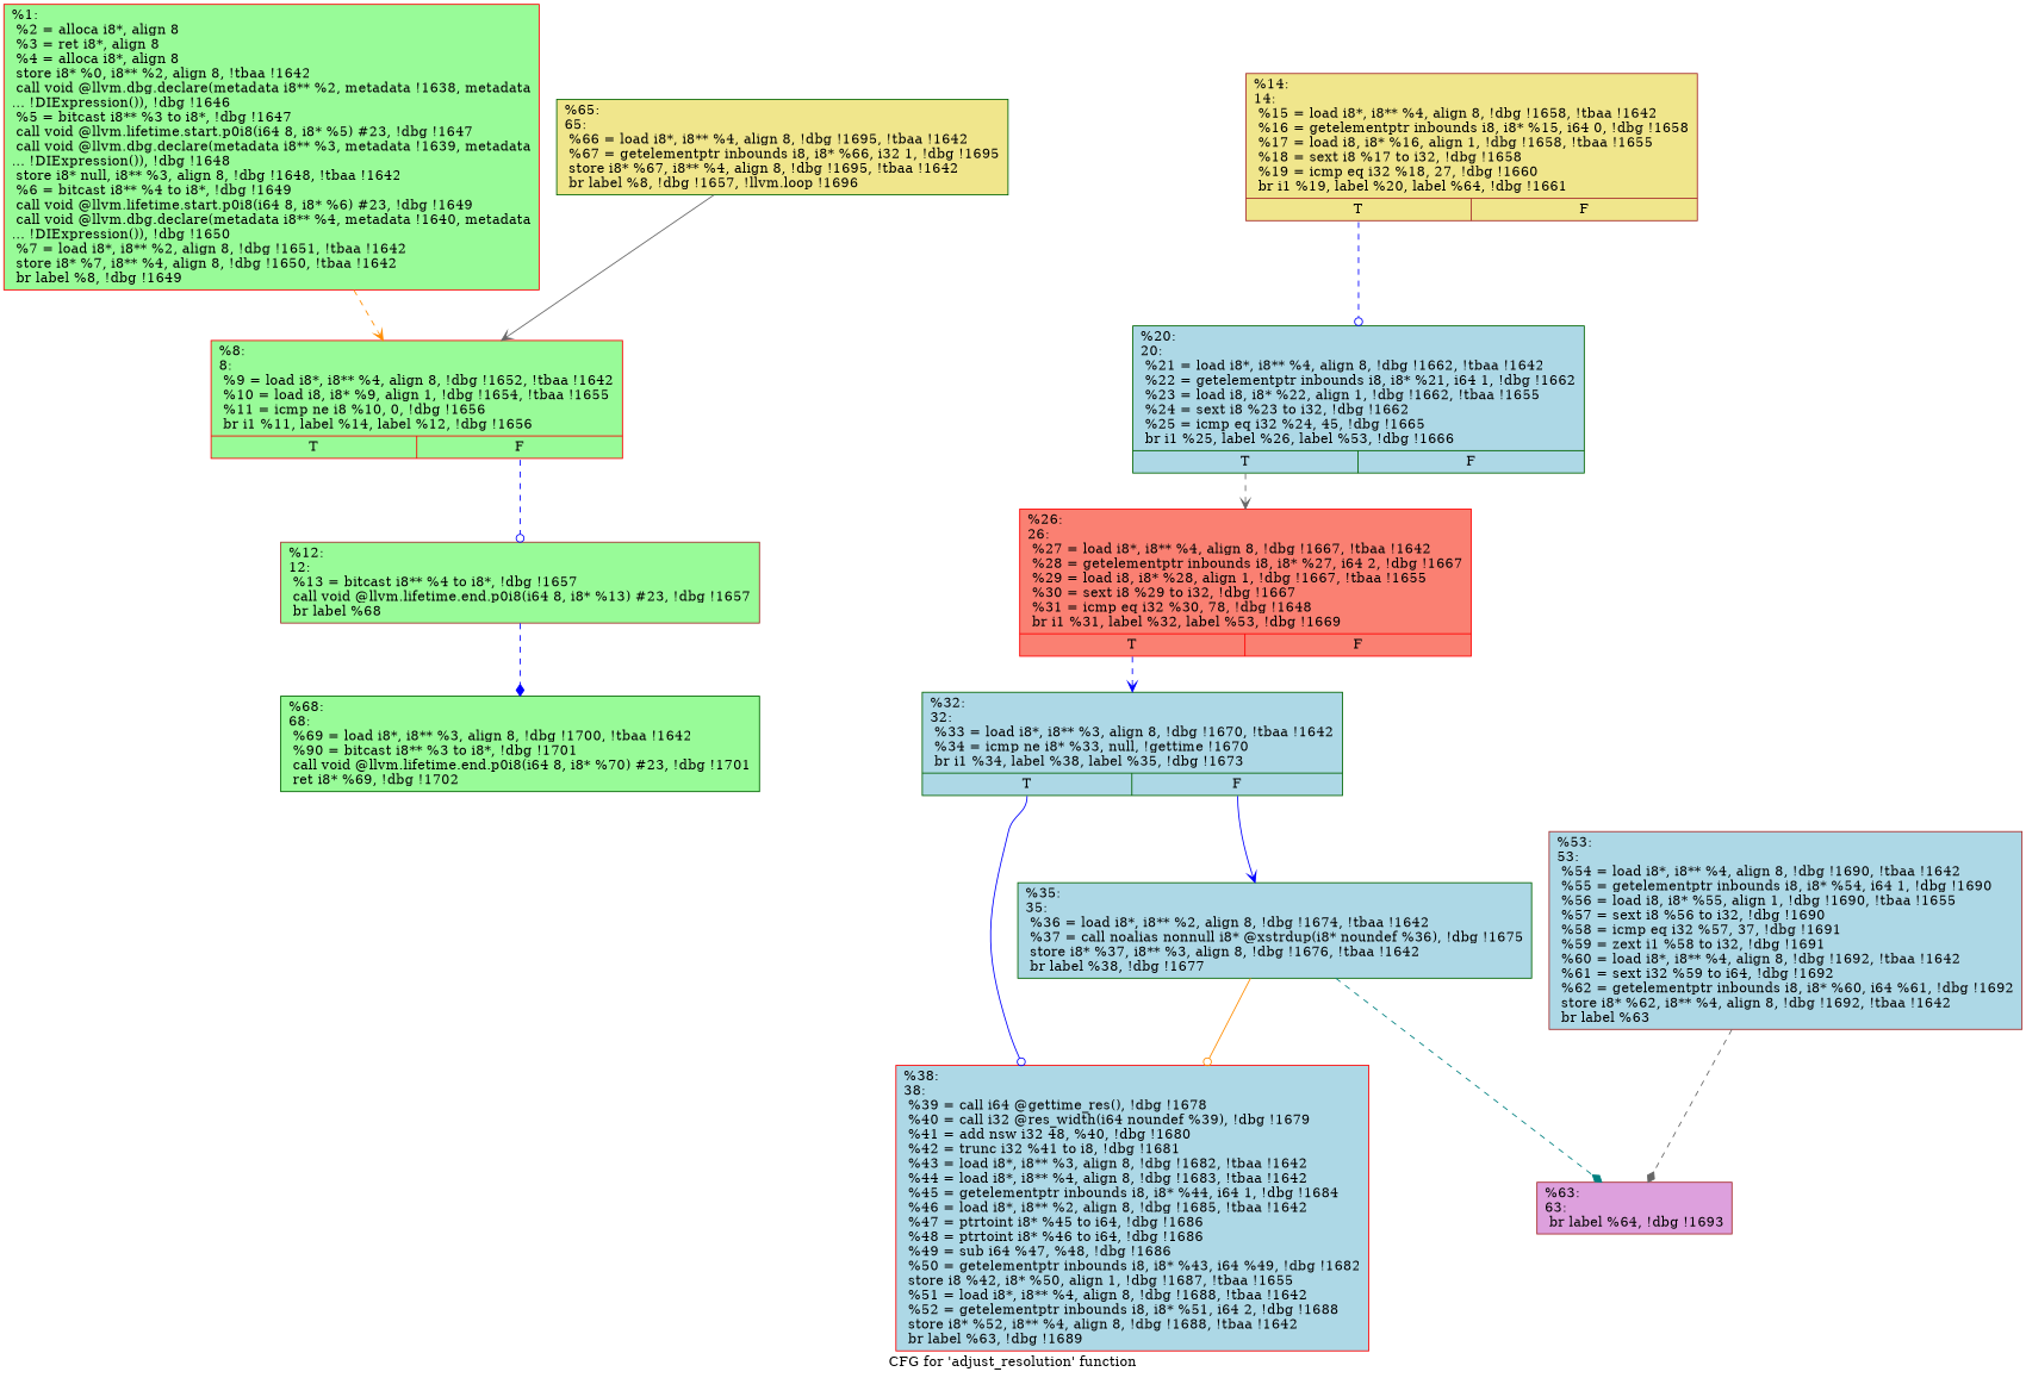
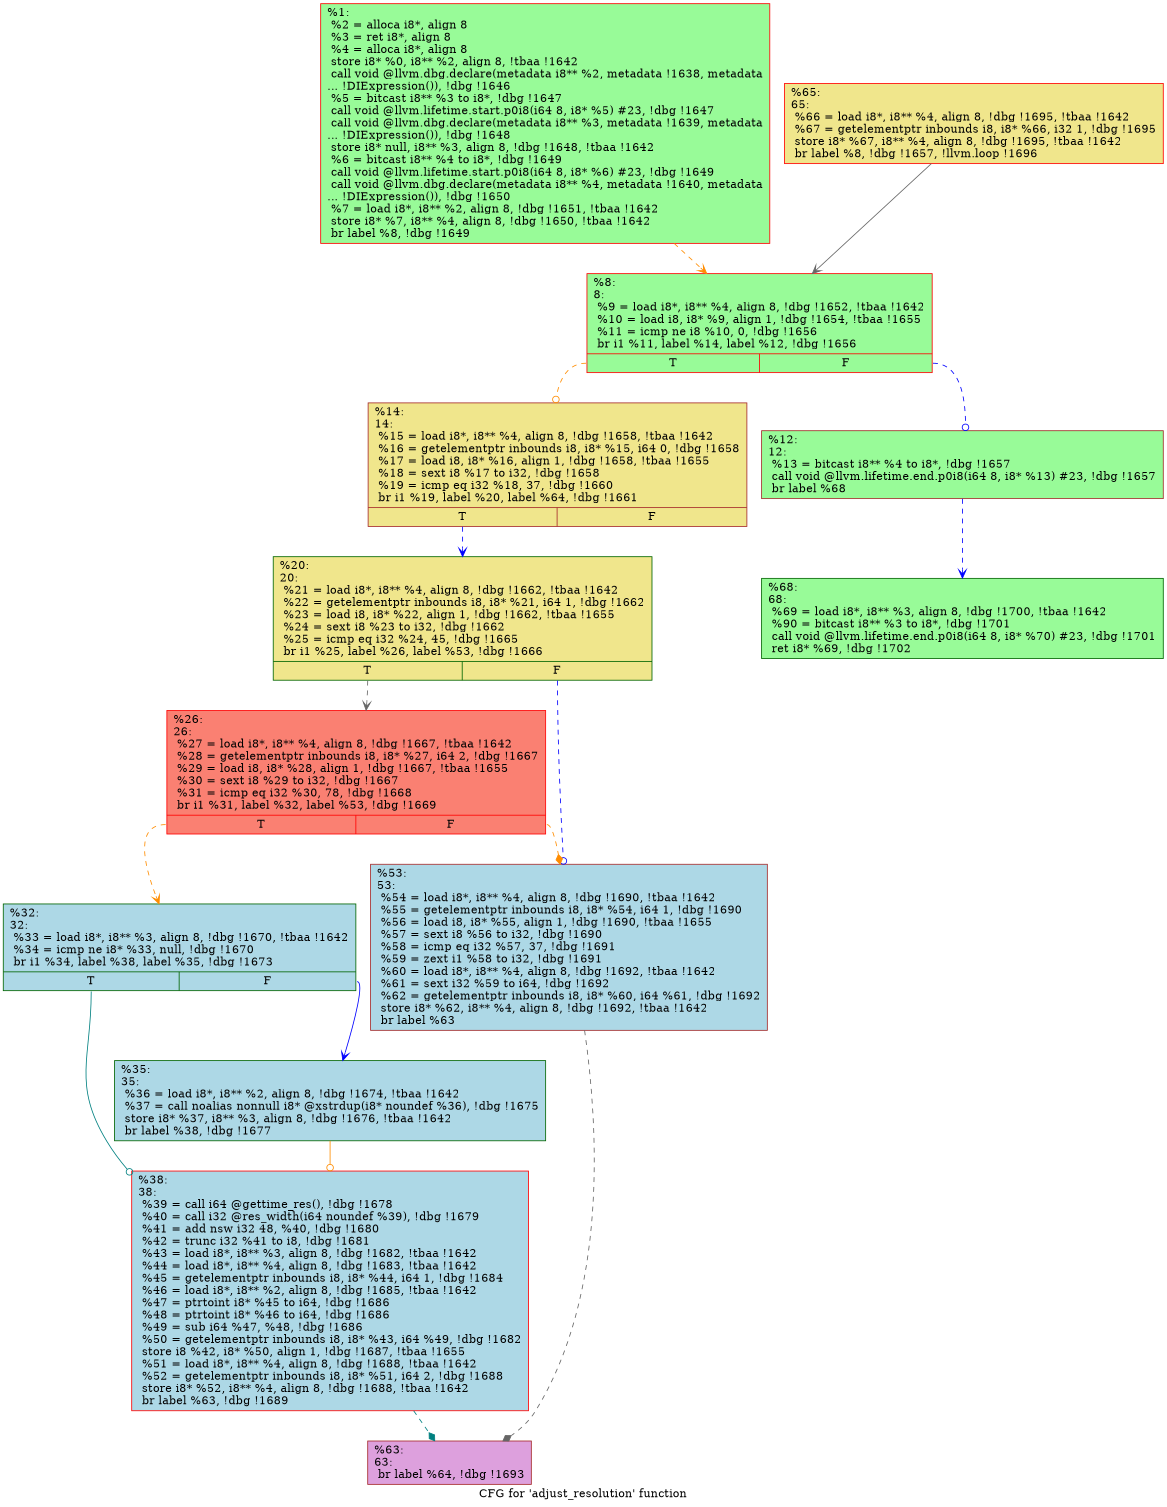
  digraph {
    label="CFG for 'adjust_resolution' function"
    node [color=red fillcolor=palegreen shape=record style=filled]
    edge [arrowhead=vee color=darkorange style=dashed]
    n1 [label="{%1:\l  %2 = alloca i8*, align 8\l  %3 = ret i8*, align 8\l  %4 = alloca i8*, align 8\l  store i8* %0, i8** %2, align 8, !tbaa !1642\l  call void @llvm.dbg.declare(metadata i8** %2, metadata !1638, metadata\l... !DIExpression()), !dbg !1646\l  %5 = bitcast i8** %3 to i8*, !dbg !1647\l  call void @llvm.lifetime.start.p0i8(i64 8, i8* %5) #23, !dbg !1647\l  call void @llvm.dbg.declare(metadata i8** %3, metadata !1639, metadata\l... !DIExpression()), !dbg !1648\l  store i8* null, i8** %3, align 8, !dbg !1648, !tbaa !1642\l  %6 = bitcast i8** %4 to i8*, !dbg !1649\l  call void @llvm.lifetime.start.p0i8(i64 8, i8* %6) #23, !dbg !1649\l  call void @llvm.dbg.declare(metadata i8** %4, metadata !1640, metadata\l... !DIExpression()), !dbg !1650\l  %7 = load i8*, i8** %2, align 8, !dbg !1651, !tbaa !1642\l  store i8* %7, i8** %4, align 8, !dbg !1650, !tbaa !1642\l  br label %8, !dbg !1649\l}"]
    n2 [label="{%8:\l8:                                                \l  %9 = load i8*, i8** %4, align 8, !dbg !1652, !tbaa !1642\l  %10 = load i8, i8* %9, align 1, !dbg !1654, !tbaa !1655\l  %11 = icmp ne i8 %10, 0, !dbg !1656\l  br i1 %11, label %14, label %12, !dbg !1656\l|{<s0>T|<s1>F}}"]
-   n3 [color=brown fillcolor=khaki label="{%14:\l14:                                               \l  %15 = load i8*, i8** %4, align 8, !dbg !1658, !tbaa !1642\l  %16 = getelementptr inbounds i8, i8* %15, i64 0, !dbg !1658\l  %17 = load i8, i8* %16, align 1, !dbg !1658, !tbaa !1655\l  %18 = sext i8 %17 to i32, !dbg !1658\l  %19 = icmp eq i32 %18, 27, !dbg !1660\l  br i1 %19, label %20, label %64, !dbg !1661\l|{<s0>T|<s1>F}}"]
+   n3 [color=brown fillcolor=khaki label="{%14:\l14:                                               \l  %15 = load i8*, i8** %4, align 8, !dbg !1658, !tbaa !1642\l  %16 = getelementptr inbounds i8, i8* %15, i64 0, !dbg !1658\l  %17 = load i8, i8* %16, align 1, !dbg !1658, !tbaa !1655\l  %18 = sext i8 %17 to i32, !dbg !1658\l  %19 = icmp eq i32 %18, 37, !dbg !1660\l  br i1 %19, label %20, label %64, !dbg !1661\l|{<s0>T|<s1>F}}"]
    n4 [color=brown label="{%12:\l12:                                               \l  %13 = bitcast i8** %4 to i8*, !dbg !1657\l  call void @llvm.lifetime.end.p0i8(i64 8, i8* %13) #23, !dbg !1657\l  br label %68\l}"]
-   n5 [color=darkgreen fillcolor=lightblue label="{%20:\l20:                                               \l  %21 = load i8*, i8** %4, align 8, !dbg !1662, !tbaa !1642\l  %22 = getelementptr inbounds i8, i8* %21, i64 1, !dbg !1662\l  %23 = load i8, i8* %22, align 1, !dbg !1662, !tbaa !1655\l  %24 = sext i8 %23 to i32, !dbg !1662\l  %25 = icmp eq i32 %24, 45, !dbg !1665\l  br i1 %25, label %26, label %53, !dbg !1666\l|{<s0>T|<s1>F}}"]
+   n5 [color=darkgreen fillcolor=khaki label="{%20:\l20:                                               \l  %21 = load i8*, i8** %4, align 8, !dbg !1662, !tbaa !1642\l  %22 = getelementptr inbounds i8, i8* %21, i64 1, !dbg !1662\l  %23 = load i8, i8* %22, align 1, !dbg !1662, !tbaa !1655\l  %24 = sext i8 %23 to i32, !dbg !1662\l  %25 = icmp eq i32 %24, 45, !dbg !1665\l  br i1 %25, label %26, label %53, !dbg !1666\l|{<s0>T|<s1>F}}"]
    n6 [color=darkgreen label="{%68:\l68:                                               \l  %69 = load i8*, i8** %3, align 8, !dbg !1700, !tbaa !1642\l  %90 = bitcast i8** %3 to i8*, !dbg !1701\l  call void @llvm.lifetime.end.p0i8(i64 8, i8* %70) #23, !dbg !1701\l  ret i8* %69, !dbg !1702\l}"]
-   n7 [fillcolor=salmon label="{%26:\l26:                                               \l  %27 = load i8*, i8** %4, align 8, !dbg !1667, !tbaa !1642\l  %28 = getelementptr inbounds i8, i8* %27, i64 2, !dbg !1667\l  %29 = load i8, i8* %28, align 1, !dbg !1667, !tbaa !1655\l  %30 = sext i8 %29 to i32, !dbg !1667\l  %31 = icmp eq i32 %30, 78, !dbg !1648\l  br i1 %31, label %32, label %53, !dbg !1669\l|{<s0>T|<s1>F}}"]
+   n7 [fillcolor=salmon label="{%26:\l26:                                               \l  %27 = load i8*, i8** %4, align 8, !dbg !1667, !tbaa !1642\l  %28 = getelementptr inbounds i8, i8* %27, i64 2, !dbg !1667\l  %29 = load i8, i8* %28, align 1, !dbg !1667, !tbaa !1655\l  %30 = sext i8 %29 to i32, !dbg !1667\l  %31 = icmp eq i32 %30, 78, !dbg !1668\l  br i1 %31, label %32, label %53, !dbg !1669\l|{<s0>T|<s1>F}}"]
    n8 [color=brown fillcolor=lightblue label="{%53:\l53:                                               \l  %54 = load i8*, i8** %4, align 8, !dbg !1690, !tbaa !1642\l  %55 = getelementptr inbounds i8, i8* %54, i64 1, !dbg !1690\l  %56 = load i8, i8* %55, align 1, !dbg !1690, !tbaa !1655\l  %57 = sext i8 %56 to i32, !dbg !1690\l  %58 = icmp eq i32 %57, 37, !dbg !1691\l  %59 = zext i1 %58 to i32, !dbg !1691\l  %60 = load i8*, i8** %4, align 8, !dbg !1692, !tbaa !1642\l  %61 = sext i32 %59 to i64, !dbg !1692\l  %62 = getelementptr inbounds i8, i8* %60, i64 %61, !dbg !1692\l  store i8* %62, i8** %4, align 8, !dbg !1692, !tbaa !1642\l  br label %63\l}"]
-   n9 [color=darkgreen fillcolor=lightblue label="{%32:\l32:                                               \l  %33 = load i8*, i8** %3, align 8, !dbg !1670, !tbaa !1642\l  %34 = icmp ne i8* %33, null, !gettime !1670\l  br i1 %34, label %38, label %35, !dbg !1673\l|{<s0>T|<s1>F}}"]
+   n9 [color=darkgreen fillcolor=lightblue label="{%32:\l32:                                               \l  %33 = load i8*, i8** %3, align 8, !dbg !1670, !tbaa !1642\l  %34 = icmp ne i8* %33, null, !dbg !1670\l  br i1 %34, label %38, label %35, !dbg !1673\l|{<s0>T|<s1>F}}"]
    n10 [color=brown fillcolor=plum label="{%63:\l63:                                               \l  br label %64, !dbg !1693\l}"]
-   n11 [color=darkgreen fillcolor=khaki label="{%65:\l65:                                               \l  %66 = load i8*, i8** %4, align 8, !dbg !1695, !tbaa !1642\l  %67 = getelementptr inbounds i8, i8* %66, i32 1, !dbg !1695\l  store i8* %67, i8** %4, align 8, !dbg !1695, !tbaa !1642\l  br label %8, !dbg !1657, !llvm.loop !1696\l}"]
+   n11 [fillcolor=khaki label="{%65:\l65:                                               \l  %66 = load i8*, i8** %4, align 8, !dbg !1695, !tbaa !1642\l  %67 = getelementptr inbounds i8, i8* %66, i32 1, !dbg !1695\l  store i8* %67, i8** %4, align 8, !dbg !1695, !tbaa !1642\l  br label %8, !dbg !1657, !llvm.loop !1696\l}"]
    n12 [fillcolor=lightblue label="{%38:\l38:                                               \l  %39 = call i64 @gettime_res(), !dbg !1678\l  %40 = call i32 @res_width(i64 noundef %39), !dbg !1679\l  %41 = add nsw i32 48, %40, !dbg !1680\l  %42 = trunc i32 %41 to i8, !dbg !1681\l  %43 = load i8*, i8** %3, align 8, !dbg !1682, !tbaa !1642\l  %44 = load i8*, i8** %4, align 8, !dbg !1683, !tbaa !1642\l  %45 = getelementptr inbounds i8, i8* %44, i64 1, !dbg !1684\l  %46 = load i8*, i8** %2, align 8, !dbg !1685, !tbaa !1642\l  %47 = ptrtoint i8* %45 to i64, !dbg !1686\l  %48 = ptrtoint i8* %46 to i64, !dbg !1686\l  %49 = sub i64 %47, %48, !dbg !1686\l  %50 = getelementptr inbounds i8, i8* %43, i64 %49, !dbg !1682\l  store i8 %42, i8* %50, align 1, !dbg !1687, !tbaa !1655\l  %51 = load i8*, i8** %4, align 8, !dbg !1688, !tbaa !1642\l  %52 = getelementptr inbounds i8, i8* %51, i64 2, !dbg !1688\l  store i8* %52, i8** %4, align 8, !dbg !1688, !tbaa !1642\l  br label %63, !dbg !1689\l}"]
    n13 [color=darkgreen fillcolor=lightblue label="{%35:\l35:                                               \l  %36 = load i8*, i8** %2, align 8, !dbg !1674, !tbaa !1642\l  %37 = call noalias nonnull i8* @xstrdup(i8* noundef %36), !dbg !1675\l  store i8* %37, i8** %3, align 8, !dbg !1676, !tbaa !1642\l  br label %38, !dbg !1677\l}"]
    n1 -> n2
+   n2 -> n3 [arrowhead=odot tailport=s0]
    n2 -> n4 [arrowhead=odot color=blue tailport=s1]
-   n3 -> n5 [arrowhead=odot color=blue tailport=s0]
-   n4 -> n6 [arrowhead=diamond color=blue]
+   n3 -> n5 [color=blue tailport=s0]
+   n4 -> n6 [color=blue]
    n5 -> n7 [color=gray40 tailport=s0]
-   n7 -> n9 [color=blue tailport=s0]
+   n5 -> n8 [arrowhead=odot color=blue tailport=s1]
+   n7 -> n8 [arrowhead=diamond tailport=s1]
+   n7 -> n9 [tailport=s0]
    n8 -> n10 [arrowhead=diamond color=gray40]
-   n9 -> n12 [arrowhead=odot color=blue style=solid tailport=s0]
+   n9 -> n12 [arrowhead=odot color=teal style=solid tailport=s0]
    n9 -> n13 [color=blue style=solid tailport=s1]
    n11 -> n2 [color=gray40 style=solid]
-   n13 -> n10 [arrowhead=diamond color=teal]
+   n12 -> n10 [arrowhead=diamond color=teal]
    n13 -> n12 [arrowhead=odot style=solid]
  }
